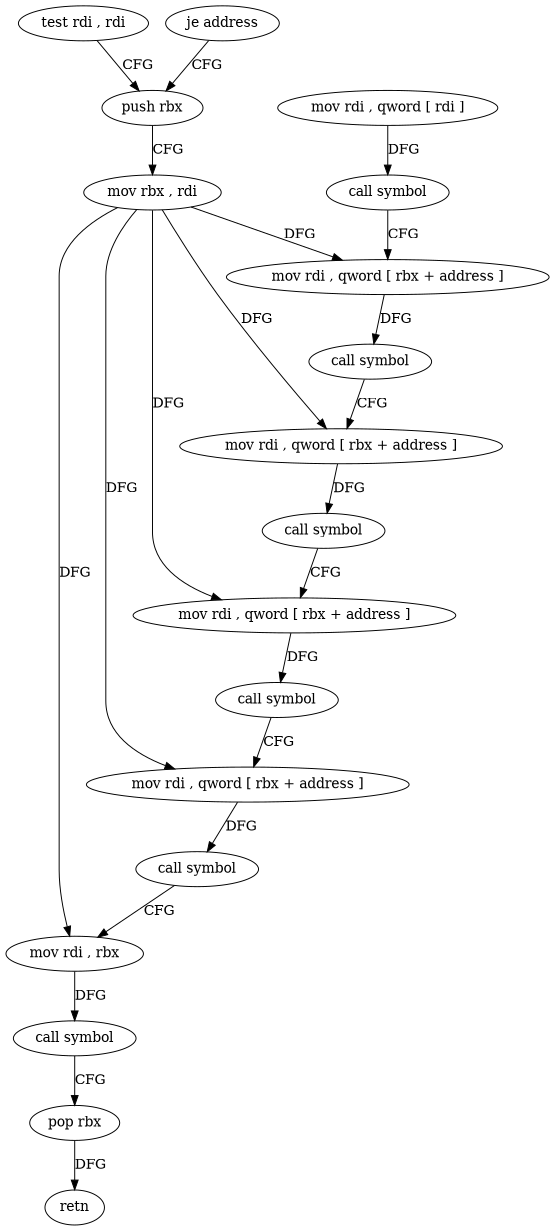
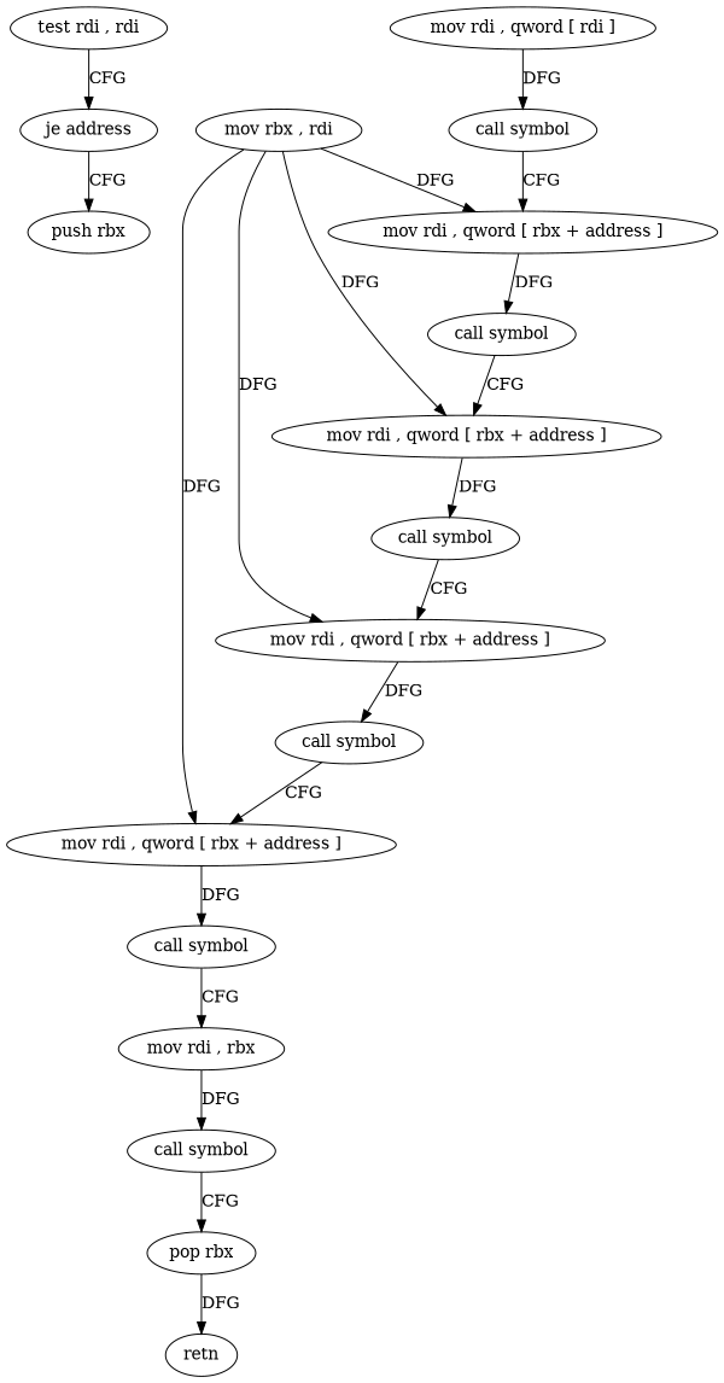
  digraph {
    n1 [label="test rdi , rdi"]
    n2 [label="je address"]
    n3 [label="push rbx"]
    n4 [label=retn]
    n5 [label="mov rbx , rdi"]
    n6 [label="mov rdi , qword [ rbx + address ]"]
    n7 [label="mov rdi , qword [ rbx + address ]"]
    n8 [label="mov rdi , qword [ rbx + address ]"]
    n9 [label="mov rdi , qword [ rbx + address ]"]
    n10 [label="mov rdi , rbx"]
    n11 [label="mov rdi , qword [ rdi ]"]
    n12 [label="call symbol"]
    n13 [label="call symbol"]
    n14 [label="call symbol"]
    n15 [label="call symbol"]
    n16 [label="call symbol"]
    n17 [label="call symbol"]
    n18 [label="pop rbx"]
-   n1 -> n3 [label=CFG]
+   n1 -> n2 [label=CFG]
    n2 -> n3 [label=CFG]
-   n3 -> n5 [label=CFG]
    n5 -> n6 [label=DFG]
    n5 -> n7 [label=DFG]
    n5 -> n8 [label=DFG]
    n5 -> n9 [label=DFG]
-   n5 -> n10 [label=DFG]
    n6 -> n13 [label=DFG]
    n7 -> n14 [label=DFG]
    n8 -> n15 [label=DFG]
    n9 -> n16 [label=DFG]
    n10 -> n17 [label=DFG]
    n11 -> n12 [label=DFG]
    n12 -> n6 [label=CFG]
    n13 -> n7 [label=CFG]
    n14 -> n8 [label=CFG]
    n15 -> n9 [label=CFG]
    n16 -> n10 [label=CFG]
    n17 -> n18 [label=CFG]
    n18 -> n4 [label=DFG]
  }
